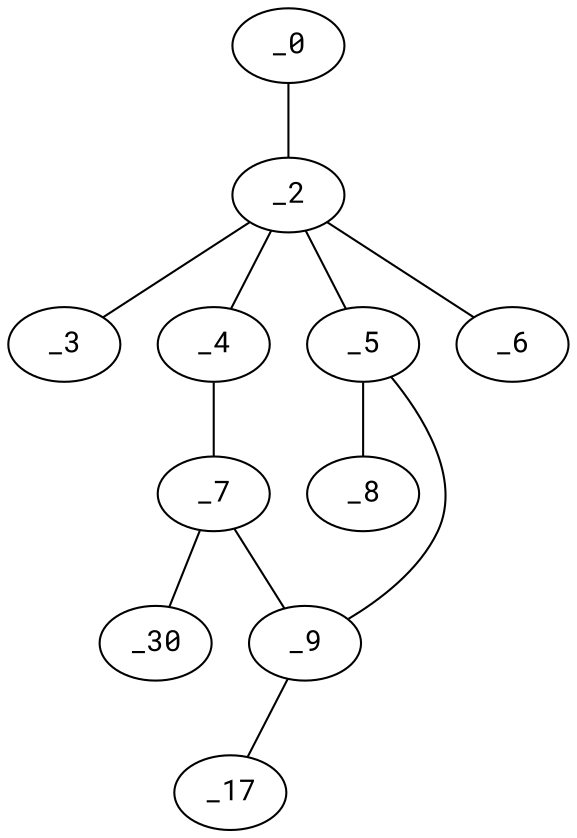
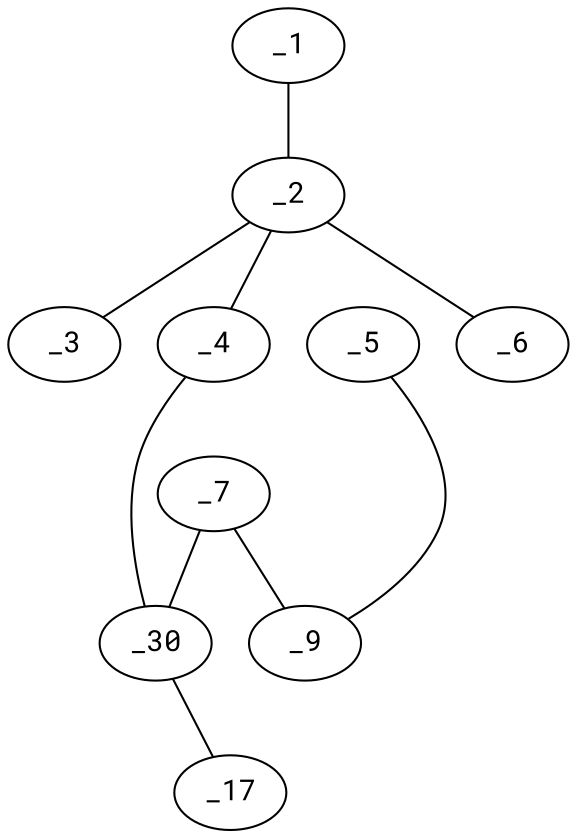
  graph {
    fontname="Roboto Mono"
    node [charge=0 chem=1 fontname="Roboto Mono" symbol="C  " y=1.5784]
    edge [fontname="Roboto Mono" valence=1]
-   _1 [chem=10 symbol="Br " x=3.1723 label=_0]
+   _1 [chem=10 symbol="Br " x=3.1723]
    _2 [x=3.7601 y=0.7694]
    _3 [x=4.3479]
    _4 [x=2.9511 y=0.1816]
    _5 [x=4.5691 y=0.1816]
    _6 [chem=2 symbol="O  " x=2 y=0.4907]
    _7 [x=3.2601 y=-0.7694]
-   _8 [chem=2 symbol="O  " x=5.5201 y=0.4906]
    _9 [x=4.2601 y=-0.7694]
    n10 [chem=10 label=_30 symbol="Br " x=2.6723 y=-1.5784]
    n11 [chem=2 label=_17 symbol="O  " x=4.8479 y=-1.5784]
    _1 -- _2
    _2 -- _3
    _2 -- _4
-   _2 -- _5
    _2 -- _6 [valence=2]
-   _4 -- _7
-   _5 -- _8 [valence=2]
+   _4 -- n10
    _5 -- _9
    _7 -- _9 [valence=2]
    _7 -- n10
-   _9 -- n11
+   n10 -- n11
  }
